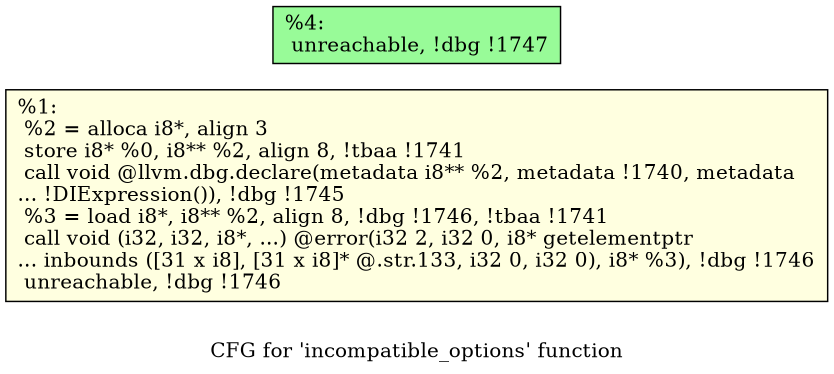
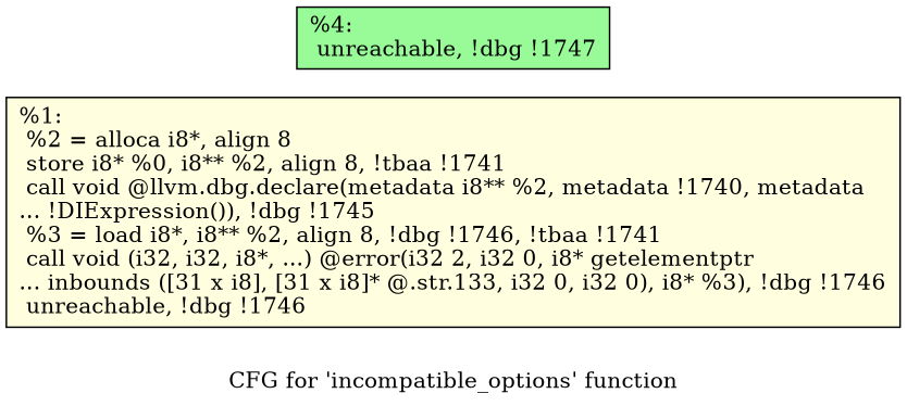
  digraph {
    label="CFG for 'incompatible_options' function"
    rankdir=LR
    node [shape=record style=filled]
-   n1 [label="{%1:\l  %2 = alloca i8*, align 3\l  store i8* %0, i8** %2, align 8, !tbaa !1741\l  call void @llvm.dbg.declare(metadata i8** %2, metadata !1740, metadata\l... !DIExpression()), !dbg !1745\l  %3 = load i8*, i8** %2, align 8, !dbg !1746, !tbaa !1741\l  call void (i32, i32, i8*, ...) @error(i32 2, i32 0, i8* getelementptr\l... inbounds ([31 x i8], [31 x i8]* @.str.133, i32 0, i32 0), i8* %3), !dbg !1746\l  unreachable, !dbg !1746\l}" fillcolor=lightyellow]
+   n1 [label="{%1:\l  %2 = alloca i8*, align 8\l  store i8* %0, i8** %2, align 8, !tbaa !1741\l  call void @llvm.dbg.declare(metadata i8** %2, metadata !1740, metadata\l... !DIExpression()), !dbg !1745\l  %3 = load i8*, i8** %2, align 8, !dbg !1746, !tbaa !1741\l  call void (i32, i32, i8*, ...) @error(i32 2, i32 0, i8* getelementptr\l... inbounds ([31 x i8], [31 x i8]* @.str.133, i32 0, i32 0), i8* %3), !dbg !1746\l  unreachable, !dbg !1746\l}" fillcolor=lightyellow]
    n2 [label="{%4:                                                  \l  unreachable, !dbg !1747\l}" fillcolor=palegreen]
  }
